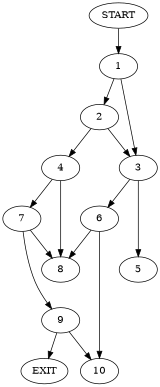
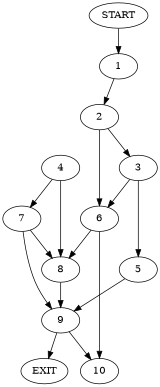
  digraph {
    n1 [label=START]
    1
    2
    3
    n5 [label=EXIT]
    4
    5
    6
    7
    8
    9
    10
    n1 -> 1
    1 -> 2
-   1 -> 3
    2 -> 3
-   2 -> 4
+   2 -> 6
    3 -> 5
    3 -> 6
    4 -> 7
    4 -> 8
+   5 -> 9
    6 -> 8
    6 -> 10
    7 -> 8
    7 -> 9
+   8 -> 9
    9 -> n5
    9 -> 10
  }
